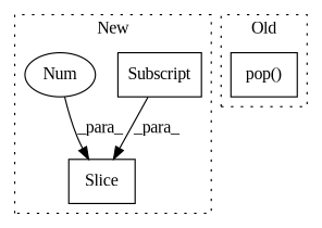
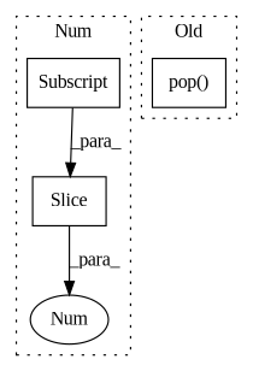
  digraph {
    fontname="Liberation Serif"
    node [fontname="Liberation Serif" s=3393 shape=box]
    edge [fontname="Liberation Serif"]
    n1 [a=80 l=2 label=Slice]
    n2 [a=63 l="9,0" label=Subscript s="3387,0"]
    n3 [a=76 l=1 label=Num shape=ellipse]
    n4 [a=75 l=11 label="pop()" s=3236]
    subgraph cluster_1 {
-     label=New
+     label=Num
      style=dotted
      n1
      n2
      n3
    }
    subgraph cluster_2 {
      label=Old
      style=dotted
      n4
    }
    n2 -> n1 [label=_para_]
-   n3 -> n1 [label=_para_]
+   n1 -> n3 [label=_para_]
  }
